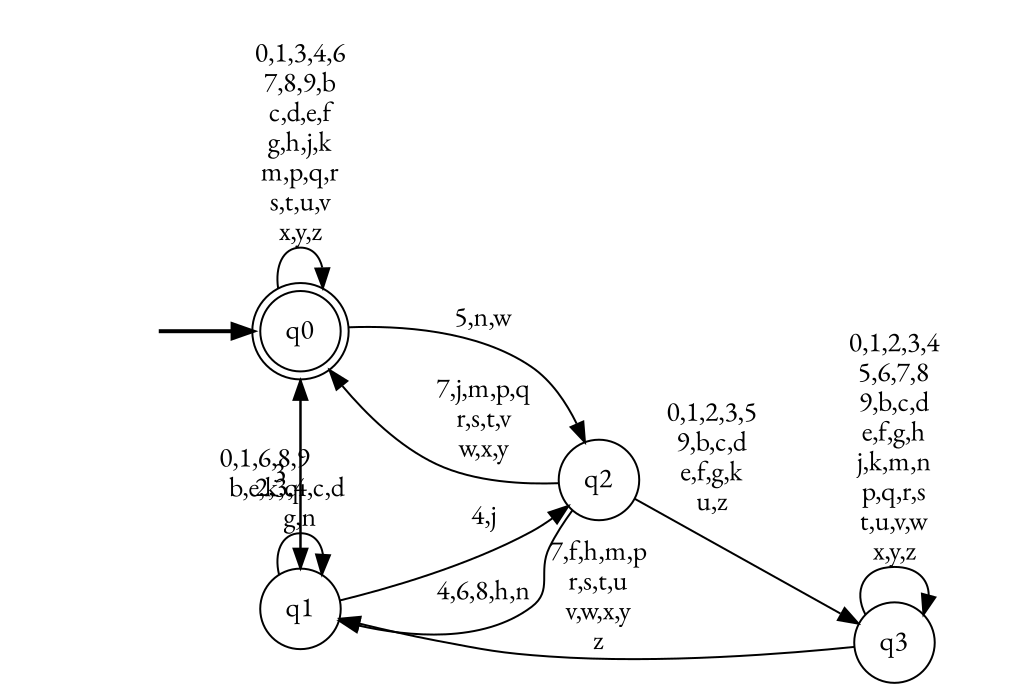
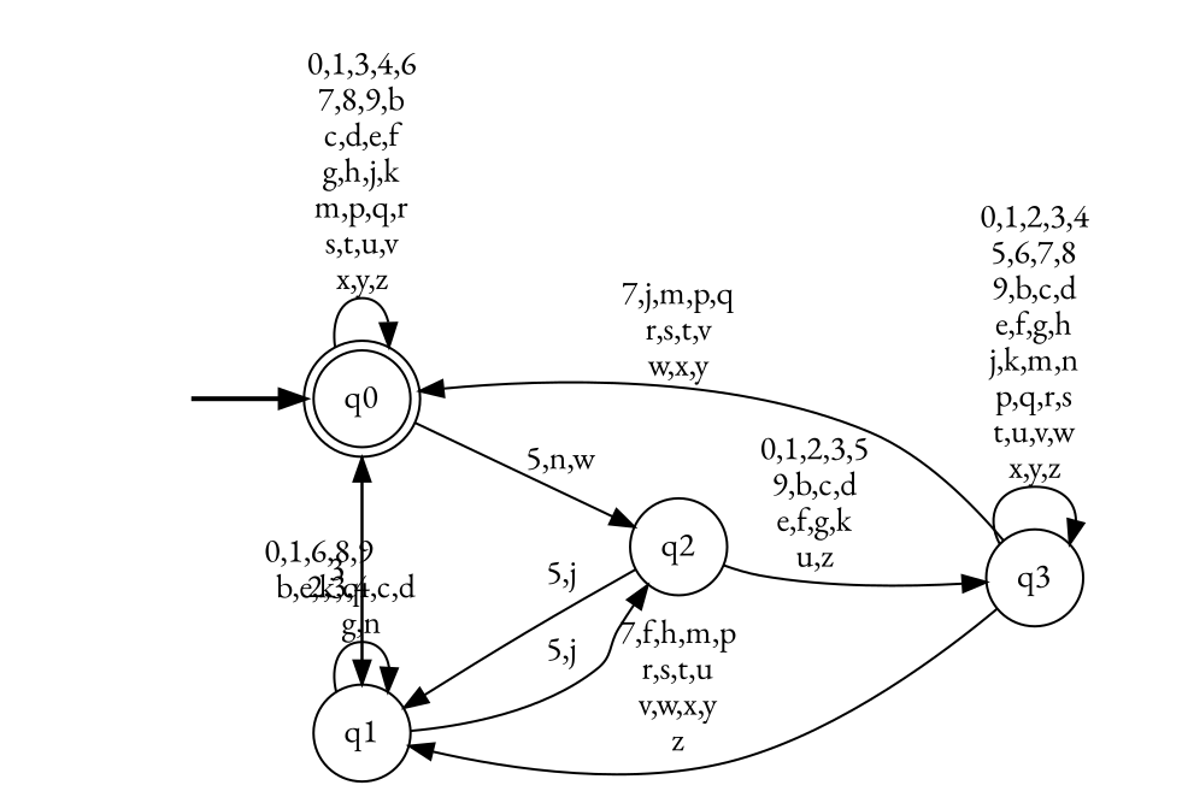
  digraph {
    fontname="EB Garamond"
    rankdir=LR
    node [fontname="EB Garamond" shape=circle style="rounded,filled" color=black fillcolor=white]
    edge [fontname="EB Garamond"]
    __start0 [height=0 shape=none style=invis width=0 color="" fillcolor=""]
    n2 [label=q0 shape=doublecircle]
    n3 [label=q1 style=filled]
    n4 [label=q2]
    n5 [label=q3 style=filled]
    subgraph cluster_1 {
      nodesep=0.15
      ranksep=0.15
      style=invis
      __start0
      n2
    }
    __start0 -> n2 [penwidth=2]
    n2 -> n2 [label="0,1,3,4,6\n7,8,9,b\nc,d,e,f\ng,h,j,k\nm,p,q,r\ns,t,u,v\nx,y,z"]
    n2 -> n3 [label=3]
    n2 -> n4 [label="5,n,w"]
    n3 -> n2 [label="0,1,6,8,9\nb,e,k,q"]
    n3 -> n3 [label="2,3,4,c,d\ng,n"]
-   n3 -> n4 [label="4,j"]
-   n4 -> n2 [label="7,j,m,p,q\nr,s,t,v\nw,x,y"]
-   n4 -> n3 [label="4,6,8,h,n"]
+   n3 -> n4 [label="5,j"]
+   n5 -> n2 [label="7,j,m,p,q\nr,s,t,v\nw,x,y"]
+   n4 -> n3 [label="5,j"]
    n4 -> n5 [label="0,1,2,3,5\n9,b,c,d\ne,f,g,k\nu,z"]
    n5 -> n3 [label="7,f,h,m,p\nr,s,t,u\nv,w,x,y\nz"]
    n5 -> n5 [label="0,1,2,3,4\n5,6,7,8\n9,b,c,d\ne,f,g,h\nj,k,m,n\np,q,r,s\nt,u,v,w\nx,y,z"]
  }
